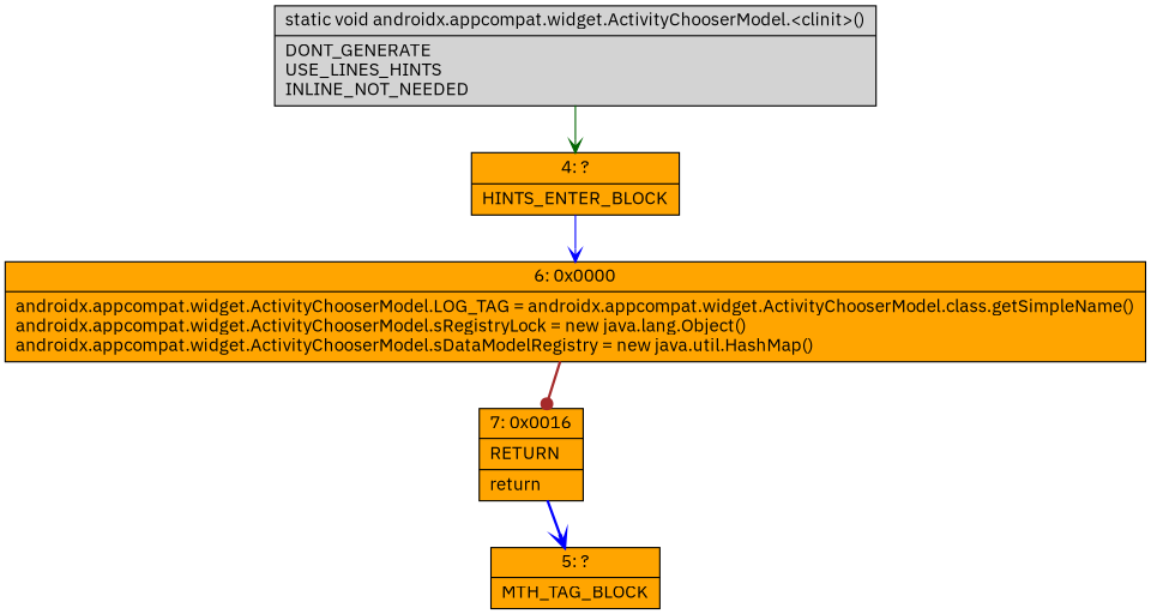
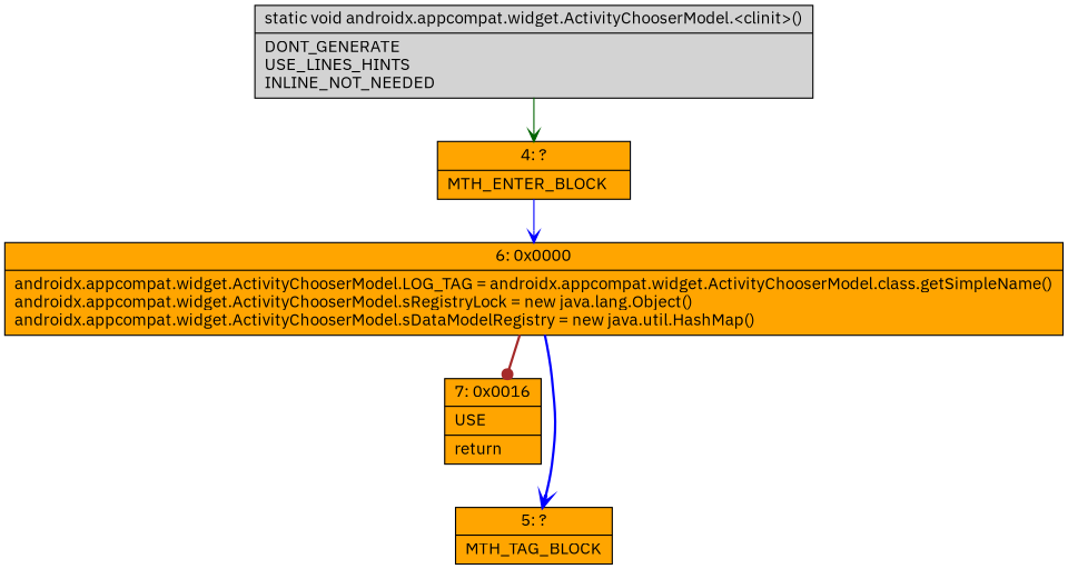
  digraph {
    fontname="IBM Plex Sans"
    node [fillcolor=orange fontname="IBM Plex Sans" shape=record style=filled]
    edge [arrowhead=vee color=blue fontname="IBM Plex Sans" style=solid]
-   n1 [label="{4\:\ ?|HINTS_ENTER_BLOCK\l}"]
+   n1 [label="{4\:\ ?|MTH_ENTER_BLOCK\l}"]
    n2 [label="{6\:\ 0x0000|androidx.appcompat.widget.ActivityChooserModel.LOG_TAG = androidx.appcompat.widget.ActivityChooserModel.class.getSimpleName()\landroidx.appcompat.widget.ActivityChooserModel.sRegistryLock = new java.lang.Object()\landroidx.appcompat.widget.ActivityChooserModel.sDataModelRegistry = new java.util.HashMap()\l}"]
-   n3 [label="{7\:\ 0x0016|RETURN\l|return\l}"]
+   n3 [label="{7\:\ 0x0016|USE\l|return\l}"]
    n4 [label="{5\:\ ?|MTH_TAG_BLOCK\l}"]
    n5 [fillcolor=lightgrey label="{static void androidx.appcompat.widget.ActivityChooserModel.\<clinit\>()  | DONT_GENERATE\lUSE_LINES_HINTS\lINLINE_NOT_NEEDED\l}"]
    n1 -> n2
    n2 -> n3 [arrowhead=dot color=brown style=bold]
-   n3 -> n4 [style=bold]
+   n2 -> n4 [style=bold]
    n5 -> n1 [color=darkgreen]
  }
